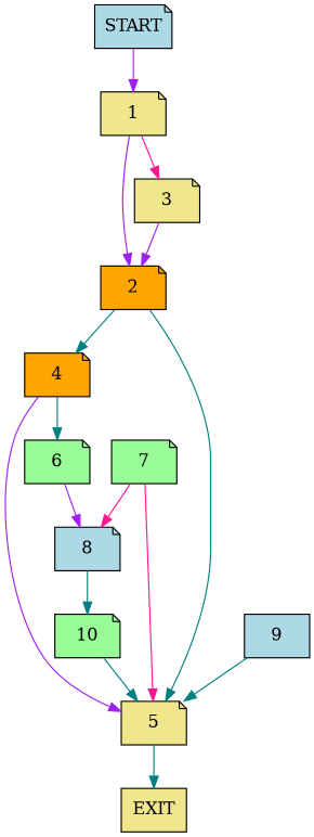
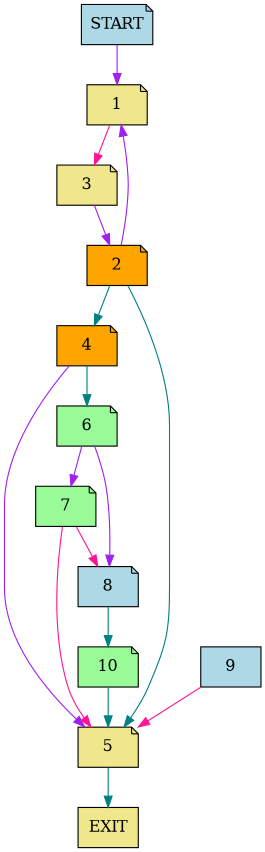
  digraph {
    node [fillcolor=khaki shape=note style=filled]
    edge [color=teal]
    n1 [fillcolor=lightblue label=START]
    1
    2 [fillcolor=orange]
    3
    n5 [label=EXIT shape=box]
    4 [fillcolor=orange]
    5
    6 [fillcolor=palegreen]
    7 [fillcolor=palegreen]
    8 [fillcolor=lightblue]
    10 [fillcolor=palegreen]
    9 [fillcolor=lightblue shape=box]
    n1 -> 1 [color=purple]
-   1 -> 2 [color=purple]
+   2 -> 1 [color=purple]
    1 -> 3 [color=deeppink]
    2 -> 4
    2 -> 5
    3 -> 2 [color=purple]
    4 -> 5 [color=purple]
    4 -> 6
    5 -> n5
+   6 -> 7 [color=purple]
    6 -> 8 [color=purple]
    7 -> 5 [color=deeppink]
    7 -> 8 [color=deeppink]
    8 -> 10
    10 -> 5
-   9 -> 5
+   9 -> 5 [color=deeppink]
  }
